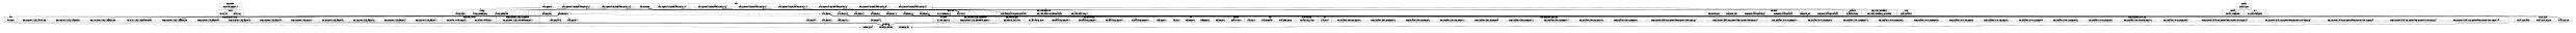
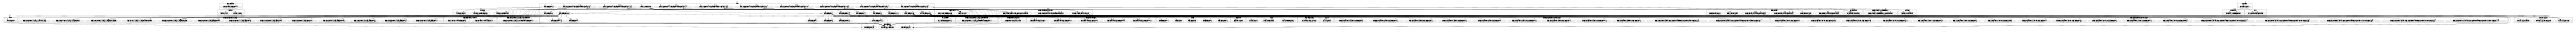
  digraph {
    "Test::Builder::BEGIN@19"
    "warnings::CORE:match"
    "warnings::CORE:regcomp"
    "warnings::import"
    "base::import"
    "Test::Builder::Module::import"
-   "Test::Builder::Module::BEGIN@5"
+   "Test::Builder::Module::BEGIN@5" [label="Test::Server::Module::BEGIN@5"]
    "Exporter::import"
    n9 [label="POE::Server::SSLify::SSLify_ContextCreate"]
    "POE::Component::SSLify::BEGIN@91"
    "POE::Component::SSLify::BEGIN@95"
    "POE::Component::SSLify::BEGIN@98"
    "POE::Component::SSLify::BEGIN@17"
    "POE::Component::SSLify::BEGIN@84"
    "POE::Component::SSLify::BEGIN@1"
    "POE::Component::SSLify::SSLify_GetCipher"
    "POE::Component::SSLify::SSLify_GetSocket"
    "POE::Component::SSLify::BEGIN@58"
    "POE::Component::SSLify::BEGIN@99"
    "POE::Component::SSLify::Server_SSLify"
    "POE::Component::SSLify::SSLify_Options"
    "POE::Component::Server::TCP::__ANON__[POE/Component/Server/TCP.pm:352]"
    "POE::Component::Server::TCP::BEGIN@10"
    "POE::Component::Server::TCP::BEGIN@34"
-   "POE::Component::Server::TCP::BEGIN@12" [label="POE::Component::Server::RUNTIME::BEGIN@12"]
+   "POE::Component::Server::TCP::BEGIN@12"
    "POE::Component::Server::TCP::BEGIN@8"
    "POE::Component::Server::TCP::__ANON__[POE/Component/Server/TCP.pm:341]"
    "POE::Component::Server::TCP::__ANON__[POE/Component/Server/TCP.pm:479]"
    "POE::Component::Server::TCP::BEGIN@5"
    "POE::Component::Server::TCP::BEGIN@3"
    "POE::Component::Server::TCP::__ANON__[POE/Component/Server/TCP.pm:389]"
    "POE::Component::Server::TCP::__ANON__[POE/Component/Server/TCP.pm:364]"
    "POE::Component::Server::TCP::BEGIN@15"
    "POE::Component::Server::TCP::BEGIN@31"
    "POE::Component::Server::TCP::BEGIN@33"
    "POE::Component::Server::TCP::BEGIN@9"
    "POE::Component::Server::TCP::BEGIN@30"
    "POE::Component::Server::TCP::BEGIN@32"
    "Internals::SvREADONLY"
    "UNIVERSAL::VERSION"
    "UNIVERSAL::isa"
    "UNIVERSAL::can"
    "POE::Component::SSLify::ServerHandle::BEGIN@17"
    "version::(cmp"
    "version::(bool"
    "POE::Wheel::SocketFactory::getsockname"
    "POE::Kernel::_data_sig_unmask_all"
    "POE::Kernel::post"
    "POE::Kernel::_data_sig_mask_all"
    "POE::Kernel::import"
    "POE::Kernel::yield"
    "POE::Kernel::_data_sig_mask_build"
    "IO::Prompt::Tiny::prompt"
    "Test::More::ok"
    "Test::More::BEGIN@23"
    "IO::Socket::BEGIN@12"
    "POE::Component::SSLify::ClientHandle::BEGIN@17"
    "POE::BEGIN@8"
    "POE::BEGIN@6"
    "POE::BEGIN@5"
    "POE::import"
    "POE::BEGIN@11"
    "constant::import"
    "Cwd::getcwd"
    "Socket::sockaddr_in"
    "mro::method_changed_in"
    "POE::Component::Client::TCP::BEGIN@9"
    "POE::Component::Client::TCP::BEGIN@12"
    "POE::Component::Client::TCP::BEGIN@3"
    "POE::Component::Client::TCP::BEGIN@15"
    "POE::Component::Client::TCP::BEGIN@5"
    "POE::Component::Client::TCP::BEGIN@8"
    "POE::Component::Client::TCP::__ANON__[POE/Component/Client/TCP.pm:263]"
    "POE::Component::Client::TCP::BEGIN@14"
    "POE::Component::Client::TCP::BEGIN@13"
    "POE::Component::Client::TCP::__ANON__[POE/Component/Client/TCP.pm:227]"
    "POE::Component::Client::TCP::BEGIN@16"
    "POE::Wheel::ReadWrite::put"
    "POE::Wheel::ReadWrite::_define_read_state"
    "POE::Wheel::ReadWrite::get_output_handle"
    "POE::Resource::Clock::_do_X"
    "strict::CORE:regcomp"
    "strict::CORE:match"
    "strict::import"
    "main::BEGIN@8"
    "main::BEGIN@19"
    "main::BEGIN@20"
    "main::RUNTIME"
    "main::__ANON__[t/simple_parallel_superbig.t:67]"
    "main::BEGIN@41"
    "main::__ANON__[t/simple_parallel_superbig.t:96]"
    "main::BEGIN@22"
    "main::BEGIN@1"
    "main::__ANON__[t/simple_parallel_superbig.t:110]"
    "main::__ANON__[t/simple_parallel_superbig.t:52]"
    "main::BEGIN@2"
    "main::BEGIN@3"
    "main::__ANON__[t/simple_parallel_superbig.t:81]"
    "main::__ANON__[t/simple_parallel_superbig.t:138]"
    "main::BEGIN@2.1"
    "main::BEGIN@9.43"
    "main::BEGIN@21"
    "main::BEGIN@10"
    "main::__ANON__[t/simple_parallel_superbig.t:123]"
    "main::BEGIN@1.3"
    "main::__ANON__[t/simple_parallel_superbig.t:43]"
    "main::BEGIN@2.2"
    "main::BEGIN@7"
    "main::__ANON__[t/simple_parallel_superbig.t:47]"
    "main::BEGIN@9"
    "Test::FailWarnings::BEGIN@12"
    "Test::FailWarnings::BEGIN@9"
    "Test::FailWarnings::BEGIN@11"
    "Test::FailWarnings::BEGIN@10"
    "Test::FailWarnings::import"
    "POSIX::SigSet::emptyset"
    "POSIX::SigSet::new"
    "POSIX::SigSet::fillset"
    "IO::Handle::blocking"
    subgraph cluster_1 {
      label="Test::Builder"
      "Test::Builder::BEGIN@19"
    }
    subgraph cluster_2 {
      label=warnings
      "warnings::CORE:match"
      "warnings::CORE:regcomp"
      "warnings::import"
    }
    subgraph cluster_3 {
      label=base
      "base::import"
    }
    subgraph cluster_4 {
      label="Test::Builder::Module"
      "Test::Builder::Module::import"
      "Test::Builder::Module::BEGIN@5"
    }
    subgraph cluster_5 {
      label=Exporter
      "Exporter::import"
    }
    subgraph cluster_6 {
      label="POE::Component::SSLify"
      n9
      "POE::Component::SSLify::BEGIN@91"
      "POE::Component::SSLify::BEGIN@95"
      "POE::Component::SSLify::BEGIN@98"
      "POE::Component::SSLify::BEGIN@17"
      "POE::Component::SSLify::BEGIN@84"
      "POE::Component::SSLify::BEGIN@1"
      "POE::Component::SSLify::SSLify_GetCipher"
      "POE::Component::SSLify::SSLify_GetSocket"
      "POE::Component::SSLify::BEGIN@58"
      "POE::Component::SSLify::BEGIN@99"
      "POE::Component::SSLify::Server_SSLify"
      "POE::Component::SSLify::SSLify_Options"
    }
    subgraph cluster_7 {
      label="POE::Component::Server::TCP"
      "POE::Component::Server::TCP::__ANON__[POE/Component/Server/TCP.pm:352]"
      "POE::Component::Server::TCP::BEGIN@10"
      "POE::Component::Server::TCP::BEGIN@34"
      "POE::Component::Server::TCP::BEGIN@12"
      "POE::Component::Server::TCP::BEGIN@8"
      "POE::Component::Server::TCP::__ANON__[POE/Component/Server/TCP.pm:341]"
      "POE::Component::Server::TCP::__ANON__[POE/Component/Server/TCP.pm:479]"
      "POE::Component::Server::TCP::BEGIN@5"
      "POE::Component::Server::TCP::BEGIN@3"
      "POE::Component::Server::TCP::__ANON__[POE/Component/Server/TCP.pm:389]"
      "POE::Component::Server::TCP::__ANON__[POE/Component/Server/TCP.pm:364]"
      "POE::Component::Server::TCP::BEGIN@15"
      "POE::Component::Server::TCP::BEGIN@31"
      "POE::Component::Server::TCP::BEGIN@33"
      "POE::Component::Server::TCP::BEGIN@9"
      "POE::Component::Server::TCP::BEGIN@30"
      "POE::Component::Server::TCP::BEGIN@32"
    }
    subgraph cluster_8 {
      label=Internals
      "Internals::SvREADONLY"
    }
    subgraph cluster_9 {
      label=UNIVERSAL
      "UNIVERSAL::VERSION"
      "UNIVERSAL::isa"
      "UNIVERSAL::can"
    }
    subgraph cluster_10 {
      label="POE::Component::SSLify::ServerHandle"
      "POE::Component::SSLify::ServerHandle::BEGIN@17"
    }
    subgraph cluster_11 {
      label=version
      "version::(cmp"
      "version::(bool"
    }
    subgraph cluster_12 {
      label="POE::Wheel::SocketFactory"
      "POE::Wheel::SocketFactory::getsockname"
    }
    subgraph cluster_13 {
      label="POE::Kernel"
      "POE::Kernel::_data_sig_unmask_all"
      "POE::Kernel::post"
      "POE::Kernel::_data_sig_mask_all"
      "POE::Kernel::import"
      "POE::Kernel::yield"
      "POE::Kernel::_data_sig_mask_build"
    }
    subgraph cluster_14 {
      label="IO::Prompt::Tiny"
      "IO::Prompt::Tiny::prompt"
    }
    subgraph cluster_15 {
      label="Test::More"
      "Test::More::ok"
      "Test::More::BEGIN@23"
    }
    subgraph cluster_16 {
      label="IO::Socket"
      "IO::Socket::BEGIN@12"
    }
    subgraph cluster_17 {
      label="POE::Component::SSLify::ClientHandle"
      "POE::Component::SSLify::ClientHandle::BEGIN@17"
    }
    subgraph cluster_18 {
      label=POE
      "POE::BEGIN@8"
      "POE::BEGIN@6"
      "POE::BEGIN@5"
      "POE::import"
      "POE::BEGIN@11"
    }
    subgraph cluster_19 {
      label=constant
      "constant::import"
    }
    subgraph cluster_20 {
      label=Cwd
      "Cwd::getcwd"
    }
    subgraph cluster_21 {
      label=Socket
      "Socket::sockaddr_in"
    }
    subgraph cluster_22 {
      label=mro
      "mro::method_changed_in"
    }
    subgraph cluster_23 {
      label="POE::Component::Client::TCP"
      "POE::Component::Client::TCP::BEGIN@9"
      "POE::Component::Client::TCP::BEGIN@12"
      "POE::Component::Client::TCP::BEGIN@3"
      "POE::Component::Client::TCP::BEGIN@15"
      "POE::Component::Client::TCP::BEGIN@5"
      "POE::Component::Client::TCP::BEGIN@8"
      "POE::Component::Client::TCP::__ANON__[POE/Component/Client/TCP.pm:263]"
      "POE::Component::Client::TCP::BEGIN@14"
      "POE::Component::Client::TCP::BEGIN@13"
      "POE::Component::Client::TCP::__ANON__[POE/Component/Client/TCP.pm:227]"
      "POE::Component::Client::TCP::BEGIN@16"
    }
    subgraph cluster_24 {
      label="POE::Wheel::ReadWrite"
      "POE::Wheel::ReadWrite::put"
      "POE::Wheel::ReadWrite::_define_read_state"
      "POE::Wheel::ReadWrite::get_output_handle"
    }
    subgraph cluster_25 {
      label="POE::Resource::Clock"
      "POE::Resource::Clock::_do_X"
    }
    subgraph cluster_26 {
      label="strict"
      "strict::CORE:regcomp"
      "strict::CORE:match"
      "strict::import"
    }
    subgraph cluster_27 {
      label=main
      "main::BEGIN@8"
      "main::BEGIN@19"
      "main::BEGIN@20"
      "main::RUNTIME"
      "main::__ANON__[t/simple_parallel_superbig.t:67]"
      "main::BEGIN@41"
      "main::__ANON__[t/simple_parallel_superbig.t:96]"
      "main::BEGIN@22"
      "main::BEGIN@1"
      "main::__ANON__[t/simple_parallel_superbig.t:110]"
      "main::__ANON__[t/simple_parallel_superbig.t:52]"
      "main::BEGIN@2"
      "main::BEGIN@3"
      "main::__ANON__[t/simple_parallel_superbig.t:81]"
      "main::__ANON__[t/simple_parallel_superbig.t:138]"
      "main::BEGIN@2.1"
      "main::BEGIN@9.43"
      "main::BEGIN@21"
      "main::BEGIN@10"
      "main::__ANON__[t/simple_parallel_superbig.t:123]"
      "main::BEGIN@1.3"
      "main::__ANON__[t/simple_parallel_superbig.t:43]"
      "main::BEGIN@2.2"
      "main::BEGIN@7"
      "main::__ANON__[t/simple_parallel_superbig.t:47]"
      "main::BEGIN@9"
    }
    subgraph cluster_28 {
      label="Test::FailWarnings"
      "Test::FailWarnings::BEGIN@12"
      "Test::FailWarnings::BEGIN@9"
      "Test::FailWarnings::BEGIN@11"
      "Test::FailWarnings::BEGIN@10"
      "Test::FailWarnings::import"
    }
    subgraph cluster_29 {
      label="POSIX::SigSet"
      "POSIX::SigSet::emptyset"
      "POSIX::SigSet::new"
      "POSIX::SigSet::fillset"
    }
    subgraph cluster_30 {
      label="IO::Handle"
      "IO::Handle::blocking"
    }
    "Test::Builder::BEGIN@19" -> "version::(cmp"
    "Test::Builder::BEGIN@19" -> "version::(bool"
    "base::import" -> "UNIVERSAL::isa"
    "Test::Builder::Module::BEGIN@5" -> "UNIVERSAL::VERSION"
    "POE::Component::SSLify::BEGIN@95" -> "UNIVERSAL::VERSION"
    "POE::Component::SSLify::BEGIN@1" -> "UNIVERSAL::VERSION"
    "POE::Component::SSLify::BEGIN@99" -> "UNIVERSAL::VERSION"
    "POE::Component::Server::TCP::__ANON__[POE/Component/Server/TCP.pm:352]" -> "main::__ANON__[t/simple_parallel_superbig.t:81]"
    "POE::Component::Server::TCP::__ANON__[POE/Component/Server/TCP.pm:341]" -> "main::__ANON__[t/simple_parallel_superbig.t:67]"
    "POE::Component::Server::TCP::__ANON__[POE/Component/Server/TCP.pm:341]" -> "main::__ANON__[t/simple_parallel_superbig.t:47]"
    "POE::Component::Server::TCP::__ANON__[POE/Component/Server/TCP.pm:479]" -> "main::__ANON__[t/simple_parallel_superbig.t:43]"
    "POE::Component::Server::TCP::__ANON__[POE/Component/Server/TCP.pm:389]" -> "main::__ANON__[t/simple_parallel_superbig.t:52]"
    "POE::Component::Server::TCP::__ANON__[POE/Component/Server/TCP.pm:364]" -> "main::__ANON__[t/simple_parallel_superbig.t:96]"
    "POE::Component::SSLify::ServerHandle::BEGIN@17" -> "UNIVERSAL::VERSION"
    "POE::Kernel::_data_sig_unmask_all" -> "POSIX::SigSet::new"
    "POE::Kernel::_data_sig_mask_all" -> "POSIX::SigSet::new"
    "POE::Kernel::import" -> "UNIVERSAL::can"
    "POE::Kernel::_data_sig_mask_build" -> "POSIX::SigSet::emptyset"
    "POE::Kernel::_data_sig_mask_build" -> "POSIX::SigSet::new"
    "POE::Kernel::_data_sig_mask_build" -> "POSIX::SigSet::fillset"
    "Test::More::BEGIN@23" -> "UNIVERSAL::VERSION"
    "IO::Socket::BEGIN@12" -> "UNIVERSAL::VERSION"
    "POE::Component::SSLify::ClientHandle::BEGIN@17" -> "UNIVERSAL::VERSION"
    "constant::import" -> "Internals::SvREADONLY"
    "constant::import" -> "mro::method_changed_in"
    "POE::Component::Client::TCP::__ANON__[POE/Component/Client/TCP.pm:263]" -> "main::__ANON__[t/simple_parallel_superbig.t:138]"
    "POE::Component::Client::TCP::__ANON__[POE/Component/Client/TCP.pm:227]" -> "main::__ANON__[t/simple_parallel_superbig.t:110]"
    "POE::Component::Client::TCP::__ANON__[POE/Component/Client/TCP.pm:227]" -> "main::__ANON__[t/simple_parallel_superbig.t:123]"
    "POE::Wheel::ReadWrite::_define_read_state" -> "UNIVERSAL::can"
    "POE::Resource::Clock::_do_X" -> "UNIVERSAL::can"
    "main::BEGIN@8" -> "Test::Builder::Module::import"
    "main::BEGIN@8" -> "UNIVERSAL::VERSION"
    "main::BEGIN@19" -> "UNIVERSAL::VERSION"
    "main::BEGIN@19" -> "POE::BEGIN@8"
    "main::BEGIN@19" -> "POE::BEGIN@6"
    "main::BEGIN@19" -> "POE::BEGIN@5"
    "main::BEGIN@19" -> "POE::import"
    "main::BEGIN@19" -> "POE::BEGIN@11"
    "main::BEGIN@20" -> "POE::Component::Client::TCP::BEGIN@9"
    "main::BEGIN@20" -> "POE::Component::Client::TCP::BEGIN@12"
    "main::BEGIN@20" -> "POE::Component::Client::TCP::BEGIN@3"
    "main::BEGIN@20" -> "POE::Component::Client::TCP::BEGIN@15"
    "main::BEGIN@20" -> "POE::Component::Client::TCP::BEGIN@5"
    "main::BEGIN@20" -> "POE::Component::Client::TCP::BEGIN@8"
    "main::BEGIN@20" -> "POE::Component::Client::TCP::BEGIN@14"
    "main::BEGIN@20" -> "POE::Component::Client::TCP::BEGIN@13"
    "main::BEGIN@20" -> "POE::Component::Client::TCP::BEGIN@16"
    "main::RUNTIME" -> "main::BEGIN@8"
    "main::RUNTIME" -> "main::BEGIN@19"
    "main::RUNTIME" -> "main::BEGIN@20"
    "main::RUNTIME" -> "main::BEGIN@41"
    "main::RUNTIME" -> "main::BEGIN@22"
    "main::RUNTIME" -> "main::BEGIN@2"
    "main::RUNTIME" -> "main::BEGIN@21"
    "main::RUNTIME" -> "main::BEGIN@10"
    "main::RUNTIME" -> "main::BEGIN@7"
    "main::__ANON__[t/simple_parallel_superbig.t:67]" -> "POE::Component::SSLify::SSLify_GetCipher"
    "main::__ANON__[t/simple_parallel_superbig.t:67]" -> "POE::Component::SSLify::SSLify_GetSocket"
    "main::__ANON__[t/simple_parallel_superbig.t:67]" -> "POE::Component::SSLify::Server_SSLify"
    "main::__ANON__[t/simple_parallel_superbig.t:67]" -> "POE::Component::SSLify::SSLify_Options"
    "main::__ANON__[t/simple_parallel_superbig.t:67]" -> "Test::More::ok"
    "main::__ANON__[t/simple_parallel_superbig.t:67]" -> "IO::Handle::blocking"
    "main::BEGIN@41" -> "Exporter::import"
    "main::BEGIN@22" -> "Exporter::import"
    "main::BEGIN@22" -> "POE::Component::SSLify::BEGIN@91"
    "main::BEGIN@22" -> "POE::Component::SSLify::BEGIN@95"
    "main::BEGIN@22" -> "POE::Component::SSLify::BEGIN@98"
    "main::BEGIN@22" -> "POE::Component::SSLify::BEGIN@17"
    "main::BEGIN@22" -> "POE::Component::SSLify::BEGIN@84"
    "main::BEGIN@22" -> "POE::Component::SSLify::BEGIN@58"
    "main::BEGIN@22" -> "POE::Component::SSLify::BEGIN@99"
    "main::BEGIN@22" -> "main::BEGIN@9.43"
    "main::BEGIN@22" -> "main::BEGIN@9"
    "main::__ANON__[t/simple_parallel_superbig.t:110]" -> "Test::More::ok"
    "main::__ANON__[t/simple_parallel_superbig.t:110]" -> "POE::Wheel::ReadWrite::put"
    "main::__ANON__[t/simple_parallel_superbig.t:52]" -> "POE::Kernel::post"
    "main::__ANON__[t/simple_parallel_superbig.t:52]" -> "Test::More::ok"
    "main::BEGIN@2" -> "strict::CORE:regcomp"
    "main::BEGIN@2" -> "strict::CORE:match"
    "main::BEGIN@2" -> "strict::import"
    "main::__ANON__[t/simple_parallel_superbig.t:81]" -> "POE::Component::SSLify::SSLify_GetCipher"
    "main::__ANON__[t/simple_parallel_superbig.t:81]" -> "Test::More::ok"
    "main::__ANON__[t/simple_parallel_superbig.t:81]" -> "POE::Wheel::ReadWrite::put"
    "main::__ANON__[t/simple_parallel_superbig.t:81]" -> "POE::Wheel::ReadWrite::get_output_handle"
    "main::__ANON__[t/simple_parallel_superbig.t:138]" -> "POE::Component::SSLify::SSLify_GetCipher"
    "main::__ANON__[t/simple_parallel_superbig.t:138]" -> "POE::Kernel::yield"
    "main::__ANON__[t/simple_parallel_superbig.t:138]" -> "Test::More::ok"
    "main::__ANON__[t/simple_parallel_superbig.t:138]" -> "POE::Wheel::ReadWrite::get_output_handle"
    "main::BEGIN@2.1" -> "warnings::CORE:match"
    "main::BEGIN@2.1" -> "warnings::CORE:regcomp"
    "main::BEGIN@2.1" -> "warnings::import"
    "main::BEGIN@21" -> "POE::Component::Server::TCP::BEGIN@10"
    "main::BEGIN@21" -> "POE::Component::Server::TCP::BEGIN@34"
    "main::BEGIN@21" -> "POE::Component::Server::TCP::BEGIN@12"
    "main::BEGIN@21" -> "POE::Component::Server::TCP::BEGIN@8"
    "main::BEGIN@21" -> "POE::Component::Server::TCP::BEGIN@5"
    "main::BEGIN@21" -> "POE::Component::Server::TCP::BEGIN@3"
    "main::BEGIN@21" -> "POE::Component::Server::TCP::BEGIN@15"
    "main::BEGIN@21" -> "POE::Component::Server::TCP::BEGIN@31"
    "main::BEGIN@21" -> "POE::Component::Server::TCP::BEGIN@33"
    "main::BEGIN@21" -> "POE::Component::Server::TCP::BEGIN@9"
    "main::BEGIN@21" -> "POE::Component::Server::TCP::BEGIN@30"
    "main::BEGIN@21" -> "POE::Component::Server::TCP::BEGIN@32"
    "main::BEGIN@10" -> "IO::Prompt::Tiny::prompt"
    "main::BEGIN@10" -> "main::BEGIN@1.3"
    "main::__ANON__[t/simple_parallel_superbig.t:123]" -> n9
    "main::__ANON__[t/simple_parallel_superbig.t:123]" -> "POE::Component::SSLify::SSLify_GetCipher"
    "main::__ANON__[t/simple_parallel_superbig.t:123]" -> "POE::Component::SSLify::SSLify_GetSocket"
    "main::__ANON__[t/simple_parallel_superbig.t:123]" -> "Test::More::ok"
    "main::__ANON__[t/simple_parallel_superbig.t:123]" -> "IO::Handle::blocking"
    "main::__ANON__[t/simple_parallel_superbig.t:43]" -> "POE::Wheel::SocketFactory::getsockname"
    "main::__ANON__[t/simple_parallel_superbig.t:43]" -> "Socket::sockaddr_in"
    "main::BEGIN@7" -> "Cwd::getcwd"
    "main::BEGIN@7" -> "main::BEGIN@1"
    "main::BEGIN@7" -> "main::BEGIN@3"
    "main::BEGIN@7" -> "main::BEGIN@2.2"
    "main::BEGIN@7" -> "Test::FailWarnings::BEGIN@12"
    "main::BEGIN@7" -> "Test::FailWarnings::BEGIN@9"
    "main::BEGIN@7" -> "Test::FailWarnings::BEGIN@11"
    "main::BEGIN@7" -> "Test::FailWarnings::BEGIN@10"
    "main::BEGIN@7" -> "Test::FailWarnings::import"
    "main::__ANON__[t/simple_parallel_superbig.t:47]" -> "Test::More::ok"
    "Test::FailWarnings::BEGIN@9" -> "UNIVERSAL::VERSION"
  }
